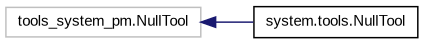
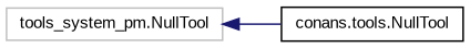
  digraph {
    rankdir=LR
    fontname="Liberation Sans"
    node [fillcolor=white fontname="Liberation Sans" fontsize=10 shape=record style=filled]
    n1 [color=grey75 height=0.2 label="tools_system_pm.NullTool" width=0.4]
-   n2 [color=black height=0.2 label="system.tools.NullTool" width=0.4]
+   n2 [color=black height=0.2 label="conans.tools.NullTool" width=0.4]
    n1 -> n2 [color=midnightblue dir=back fontname="Liberation Sans" fontsize=10 labelfontname=Helvetica labelfontsize=10 style=solid]
  }
